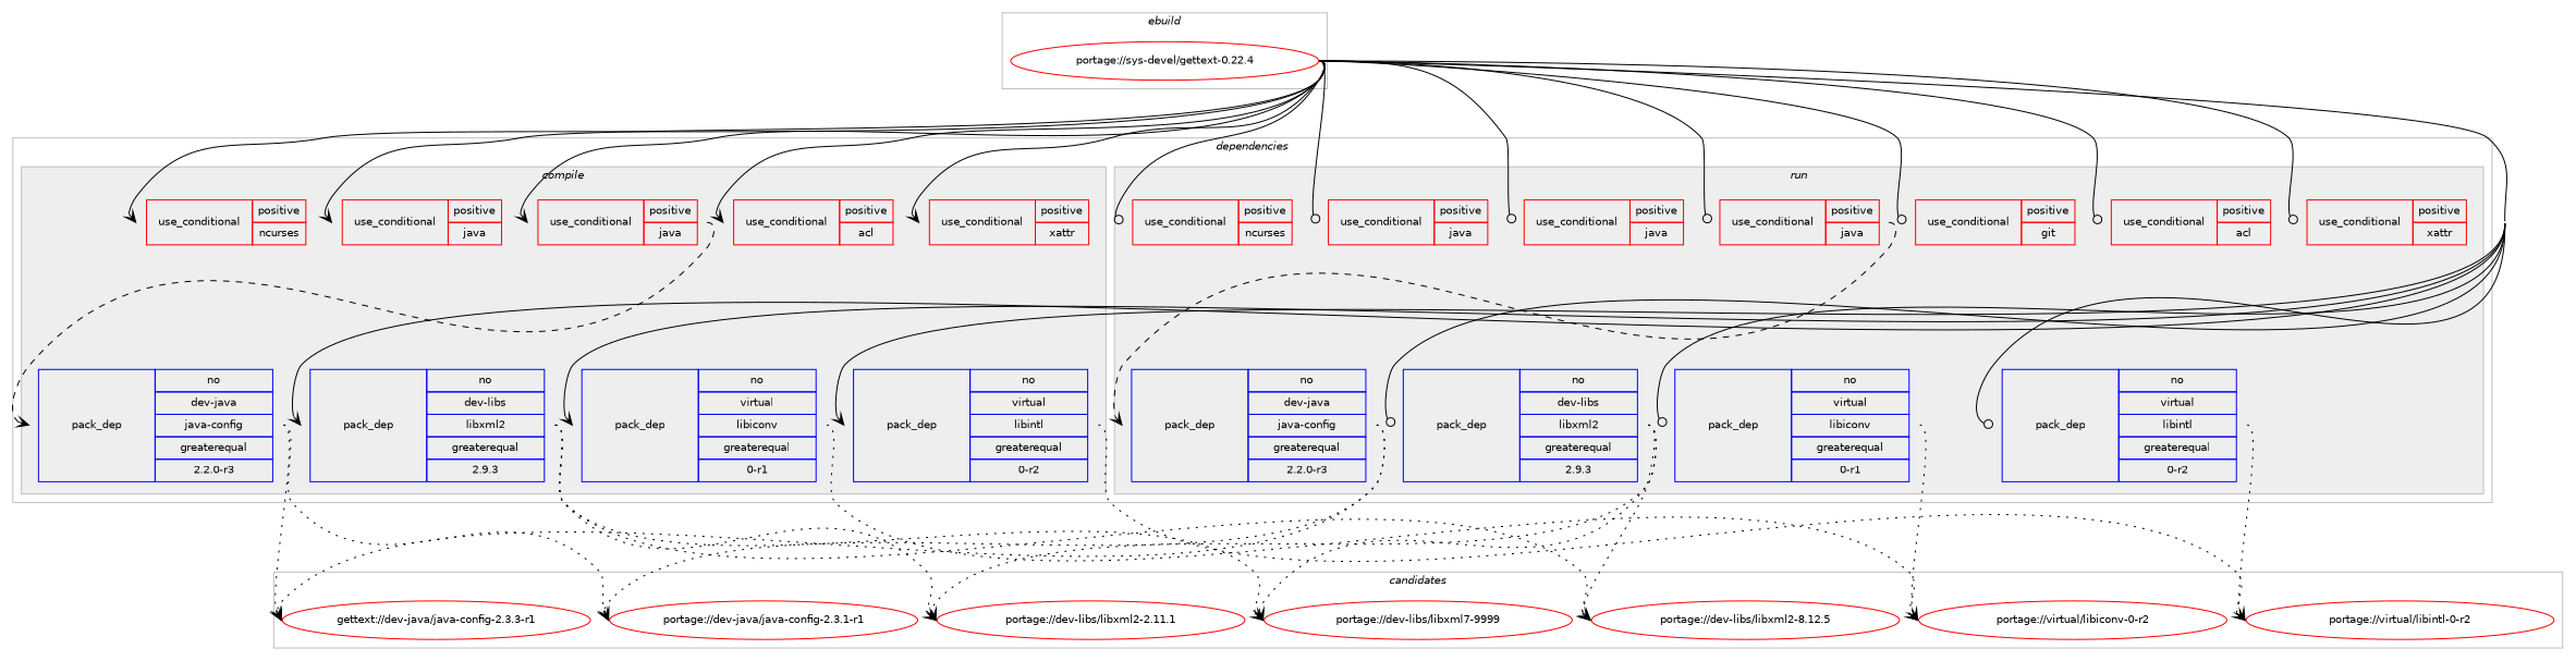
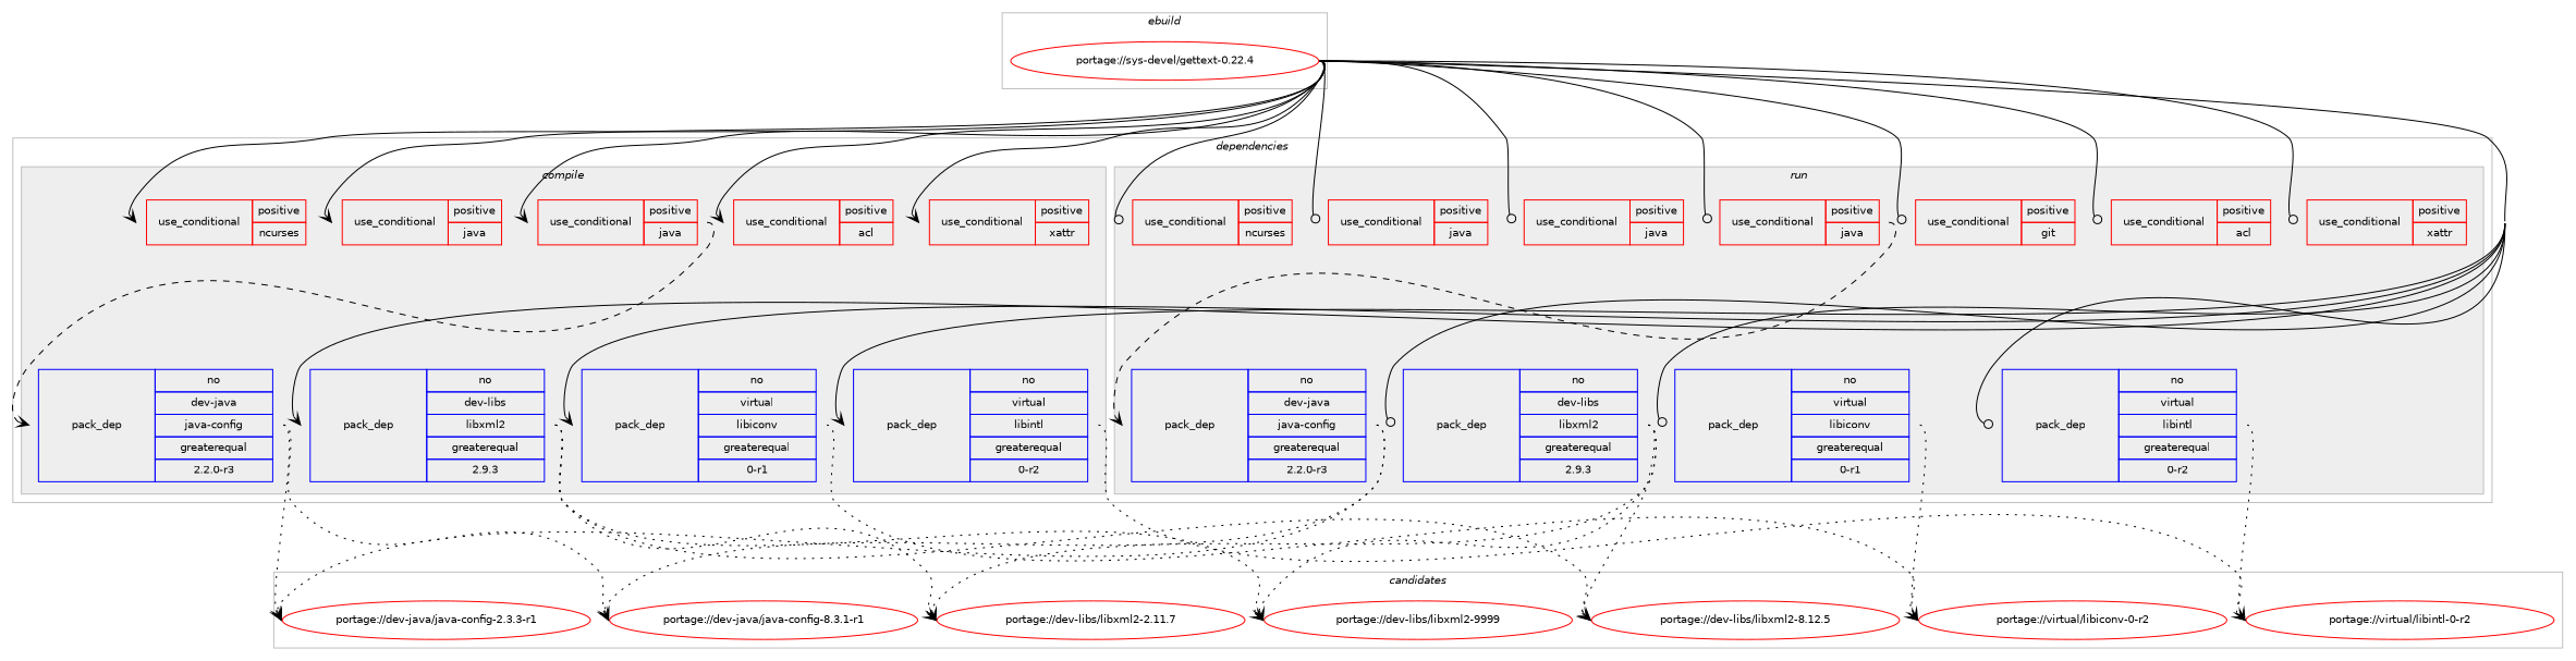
  digraph {
    compound=true
    concentrate=true
    fontname=Helvetica
    fontsize=10
    newrank=true
    rankdir=TB
    ranksep=1.5
    node [color=red fontname=Helvetica fontsize=10 shape=none]
    edge [arrowhead=vee headport=w style=solid tailport=e weight=20]
    n1 [label="portage://sys-devel/gettext-0.22.4" width=4 shape=""]
    n2 [label=<<TABLE BORDER="0" CELLBORDER="1" CELLSPACING="0" CELLPADDING="4"><TR><TD ROWSPAN="3" CELLPADDING="10">use_conditional</TD></TR><TR><TD>positive</TD></TR><TR><TD>acl</TD></TR></TABLE>>]
    n3 [color=blue label=<<TABLE BORDER="0" CELLBORDER="1" CELLSPACING="0" CELLPADDING="4" WIDTH="220"><TR><TD ROWSPAN="6" CELLPADDING="30">pack_dep</TD></TR><TR><TD WIDTH="110">no</TD></TR><TR><TD>dev-java</TD></TR><TR><TD>java-config</TD></TR><TR><TD>greaterequal</TD></TR><TR><TD>2.2.0-r3</TD></TR></TABLE>>]
    n4 [label=<<TABLE BORDER="0" CELLBORDER="1" CELLSPACING="0" CELLPADDING="4"><TR><TD ROWSPAN="3" CELLPADDING="10">use_conditional</TD></TR><TR><TD>positive</TD></TR><TR><TD>java</TD></TR></TABLE>>]
    n5 [label=<<TABLE BORDER="0" CELLBORDER="1" CELLSPACING="0" CELLPADDING="4"><TR><TD ROWSPAN="3" CELLPADDING="10">use_conditional</TD></TR><TR><TD>positive</TD></TR><TR><TD>java</TD></TR></TABLE>>]
    n6 [label=<<TABLE BORDER="0" CELLBORDER="1" CELLSPACING="0" CELLPADDING="4"><TR><TD ROWSPAN="3" CELLPADDING="10">use_conditional</TD></TR><TR><TD>positive</TD></TR><TR><TD>ncurses</TD></TR></TABLE>>]
    n7 [label=<<TABLE BORDER="0" CELLBORDER="1" CELLSPACING="0" CELLPADDING="4"><TR><TD ROWSPAN="3" CELLPADDING="10">use_conditional</TD></TR><TR><TD>positive</TD></TR><TR><TD>xattr</TD></TR></TABLE>>]
    n8 [color=blue label=<<TABLE BORDER="0" CELLBORDER="1" CELLSPACING="0" CELLPADDING="4" WIDTH="220"><TR><TD ROWSPAN="6" CELLPADDING="30">pack_dep</TD></TR><TR><TD WIDTH="110">no</TD></TR><TR><TD>dev-libs</TD></TR><TR><TD>libxml2</TD></TR><TR><TD>greaterequal</TD></TR><TR><TD>2.9.3</TD></TR></TABLE>>]
    n9 [color=blue label=<<TABLE BORDER="0" CELLBORDER="1" CELLSPACING="0" CELLPADDING="4" WIDTH="220"><TR><TD ROWSPAN="6" CELLPADDING="30">pack_dep</TD></TR><TR><TD WIDTH="110">no</TD></TR><TR><TD>virtual</TD></TR><TR><TD>libiconv</TD></TR><TR><TD>greaterequal</TD></TR><TR><TD>0-r1</TD></TR></TABLE>>]
    n10 [color=blue label=<<TABLE BORDER="0" CELLBORDER="1" CELLSPACING="0" CELLPADDING="4" WIDTH="220"><TR><TD ROWSPAN="6" CELLPADDING="30">pack_dep</TD></TR><TR><TD WIDTH="110">no</TD></TR><TR><TD>virtual</TD></TR><TR><TD>libintl</TD></TR><TR><TD>greaterequal</TD></TR><TR><TD>0-r2</TD></TR></TABLE>>]
    n11 [label=<<TABLE BORDER="0" CELLBORDER="1" CELLSPACING="0" CELLPADDING="4"><TR><TD ROWSPAN="3" CELLPADDING="10">use_conditional</TD></TR><TR><TD>positive</TD></TR><TR><TD>acl</TD></TR></TABLE>>]
    n12 [label=<<TABLE BORDER="0" CELLBORDER="1" CELLSPACING="0" CELLPADDING="4"><TR><TD ROWSPAN="3" CELLPADDING="10">use_conditional</TD></TR><TR><TD>positive</TD></TR><TR><TD>git</TD></TR></TABLE>>]
    n13 [color=blue label=<<TABLE BORDER="0" CELLBORDER="1" CELLSPACING="0" CELLPADDING="4" WIDTH="220"><TR><TD ROWSPAN="6" CELLPADDING="30">pack_dep</TD></TR><TR><TD WIDTH="110">no</TD></TR><TR><TD>dev-java</TD></TR><TR><TD>java-config</TD></TR><TR><TD>greaterequal</TD></TR><TR><TD>2.2.0-r3</TD></TR></TABLE>>]
    n14 [label=<<TABLE BORDER="0" CELLBORDER="1" CELLSPACING="0" CELLPADDING="4"><TR><TD ROWSPAN="3" CELLPADDING="10">use_conditional</TD></TR><TR><TD>positive</TD></TR><TR><TD>java</TD></TR></TABLE>>]
    n15 [label=<<TABLE BORDER="0" CELLBORDER="1" CELLSPACING="0" CELLPADDING="4"><TR><TD ROWSPAN="3" CELLPADDING="10">use_conditional</TD></TR><TR><TD>positive</TD></TR><TR><TD>java</TD></TR></TABLE>>]
    n16 [label=<<TABLE BORDER="0" CELLBORDER="1" CELLSPACING="0" CELLPADDING="4"><TR><TD ROWSPAN="3" CELLPADDING="10">use_conditional</TD></TR><TR><TD>positive</TD></TR><TR><TD>java</TD></TR></TABLE>>]
    n17 [label=<<TABLE BORDER="0" CELLBORDER="1" CELLSPACING="0" CELLPADDING="4"><TR><TD ROWSPAN="3" CELLPADDING="10">use_conditional</TD></TR><TR><TD>positive</TD></TR><TR><TD>ncurses</TD></TR></TABLE>>]
    n18 [label=<<TABLE BORDER="0" CELLBORDER="1" CELLSPACING="0" CELLPADDING="4"><TR><TD ROWSPAN="3" CELLPADDING="10">use_conditional</TD></TR><TR><TD>positive</TD></TR><TR><TD>xattr</TD></TR></TABLE>>]
    n19 [color=blue label=<<TABLE BORDER="0" CELLBORDER="1" CELLSPACING="0" CELLPADDING="4" WIDTH="220"><TR><TD ROWSPAN="6" CELLPADDING="30">pack_dep</TD></TR><TR><TD WIDTH="110">no</TD></TR><TR><TD>dev-libs</TD></TR><TR><TD>libxml2</TD></TR><TR><TD>greaterequal</TD></TR><TR><TD>2.9.3</TD></TR></TABLE>>]
    n20 [color=blue label=<<TABLE BORDER="0" CELLBORDER="1" CELLSPACING="0" CELLPADDING="4" WIDTH="220"><TR><TD ROWSPAN="6" CELLPADDING="30">pack_dep</TD></TR><TR><TD WIDTH="110">no</TD></TR><TR><TD>virtual</TD></TR><TR><TD>libiconv</TD></TR><TR><TD>greaterequal</TD></TR><TR><TD>0-r1</TD></TR></TABLE>>]
    n21 [color=blue label=<<TABLE BORDER="0" CELLBORDER="1" CELLSPACING="0" CELLPADDING="4" WIDTH="220"><TR><TD ROWSPAN="6" CELLPADDING="30">pack_dep</TD></TR><TR><TD WIDTH="110">no</TD></TR><TR><TD>virtual</TD></TR><TR><TD>libintl</TD></TR><TR><TD>greaterequal</TD></TR><TR><TD>0-r2</TD></TR></TABLE>>]
-   n22 [label="portage://dev-java/java-config-2.3.1-r1" width=4 shape=""]
-   n23 [label="gettext://dev-java/java-config-2.3.3-r1" width=4 shape=""]
-   n24 [label="portage://dev-libs/libxml2-2.11.1" width=4 shape=""]
+   n22 [label="portage://dev-java/java-config-8.3.1-r1" width=4 shape=""]
+   n23 [label="portage://dev-java/java-config-2.3.3-r1" width=4 shape=""]
+   n24 [label="portage://dev-libs/libxml2-2.11.7" width=4 shape=""]
    n25 [label="portage://dev-libs/libxml2-8.12.5" width=4 shape=""]
-   n26 [label="portage://dev-libs/libxml7-9999" width=4 shape=""]
+   n26 [label="portage://dev-libs/libxml2-9999" width=4 shape=""]
    n27 [label="portage://virtual/libiconv-0-r2" width=4 shape=""]
    n28 [label="portage://virtual/libintl-0-r2" width=4 shape=""]
    subgraph cluster_1 {
      color=gray
      label=<<i>ebuild</i>>
      rank=same
      n1
    }
    subgraph cluster_2 {
      color=gray
      label=<<i>dependencies</i>>
      subgraph cluster_3 {
        color=gray
        fillcolor="#eeeeee"
        label=<<i>compile</i>>
        style=filled
        subgraph sub_4 {
          color=gray
          fillcolor="#eeeeee"
          label=<<i>compile</i>>
          style=filled
          n2
        }
        subgraph sub_5 {
          color=gray
          fillcolor="#eeeeee"
          label=<<i>compile</i>>
          style=filled
          n4
          subgraph sub_6 {
            color=gray
            fillcolor="#eeeeee"
            label=<<i>compile</i>>
            style=filled
            n3
          }
        }
        subgraph sub_7 {
          color=gray
          fillcolor="#eeeeee"
          label=<<i>compile</i>>
          style=filled
          n5
        }
        subgraph sub_8 {
          color=gray
          fillcolor="#eeeeee"
          label=<<i>compile</i>>
          style=filled
          n6
        }
        subgraph sub_9 {
          color=gray
          fillcolor="#eeeeee"
          label=<<i>compile</i>>
          style=filled
          n7
        }
        subgraph sub_10 {
          color=gray
          fillcolor="#eeeeee"
          label=<<i>compile</i>>
          style=filled
          n8
        }
        subgraph sub_11 {
          color=gray
          fillcolor="#eeeeee"
          label=<<i>compile</i>>
          style=filled
          n9
        }
        subgraph sub_12 {
          color=gray
          fillcolor="#eeeeee"
          label=<<i>compile</i>>
          style=filled
          n10
        }
      }
      subgraph cluster_13 {
        color=gray
        fillcolor="#eeeeee"
        label=<<i>compile and run</i>>
        style=filled
      }
      subgraph cluster_14 {
        color=gray
        fillcolor="#eeeeee"
        label=<<i>run</i>>
        style=filled
        subgraph sub_15 {
          color=gray
          fillcolor="#eeeeee"
          label=<<i>run</i>>
          style=filled
          n11
        }
        subgraph sub_16 {
          color=gray
          fillcolor="#eeeeee"
          label=<<i>run</i>>
          style=filled
          n12
        }
        subgraph sub_17 {
          color=gray
          fillcolor="#eeeeee"
          label=<<i>run</i>>
          style=filled
          n14
          subgraph sub_18 {
            color=gray
            fillcolor="#eeeeee"
            label=<<i>run</i>>
            style=filled
            n13
          }
        }
        subgraph sub_19 {
          color=gray
          fillcolor="#eeeeee"
          label=<<i>run</i>>
          style=filled
          n15
        }
        subgraph sub_20 {
          color=gray
          fillcolor="#eeeeee"
          label=<<i>run</i>>
          style=filled
          n16
        }
        subgraph sub_21 {
          color=gray
          fillcolor="#eeeeee"
          label=<<i>run</i>>
          style=filled
          n17
        }
        subgraph sub_22 {
          color=gray
          fillcolor="#eeeeee"
          label=<<i>run</i>>
          style=filled
          n18
        }
        subgraph sub_23 {
          color=gray
          fillcolor="#eeeeee"
          label=<<i>run</i>>
          style=filled
          n19
        }
        subgraph sub_24 {
          color=gray
          fillcolor="#eeeeee"
          label=<<i>run</i>>
          style=filled
          n20
        }
        subgraph sub_25 {
          color=gray
          fillcolor="#eeeeee"
          label=<<i>run</i>>
          style=filled
          n21
        }
      }
    }
    subgraph cluster_26 {
      color=gray
      label=<<i>candidates</i>>
      rank=same
      subgraph sub_27 {
        color=black
        label=<<i>candidates</i>>
        nodesep=1
        rank=same
        n22
        n23
      }
      subgraph sub_28 {
        color=black
        label=<<i>candidates</i>>
        nodesep=1
        rank=same
        n24
        n25
        n26
      }
      subgraph sub_29 {
        color=black
        label=<<i>candidates</i>>
        nodesep=1
        rank=same
        n27
      }
      subgraph sub_30 {
        color=black
        label=<<i>candidates</i>>
        nodesep=1
        rank=same
        n28
      }
      subgraph sub_31 {
        color=black
        label=<<i>candidates</i>>
        nodesep=1
        rank=same
        n22
        n23
      }
      subgraph sub_32 {
        color=black
        label=<<i>candidates</i>>
        nodesep=1
        rank=same
        n24
        n25
        n26
      }
      subgraph sub_33 {
        color=black
        label=<<i>candidates</i>>
        nodesep=1
        rank=same
        n27
      }
      subgraph sub_34 {
        color=black
        label=<<i>candidates</i>>
        nodesep=1
        rank=same
        n28
      }
    }
    n1 -> n2
    n1 -> n4
    n1 -> n5
    n1 -> n6
    n1 -> n7
    n1 -> n8
    n1 -> n9
    n1 -> n10
    n1 -> n11 [arrowhead=odot]
    n1 -> n12 [arrowhead=odot]
    n1 -> n14 [arrowhead=odot]
    n1 -> n15 [arrowhead=odot]
    n1 -> n16 [arrowhead=odot]
    n1 -> n17 [arrowhead=odot]
    n1 -> n18 [arrowhead=odot]
    n1 -> n19 [arrowhead=odot]
    n1 -> n20 [arrowhead=odot]
    n1 -> n21 [arrowhead=odot]
    n3 -> n22 [style=dotted weight=100]
    n3 -> n23 [style=dotted weight=100]
    n4 -> n3 [style=dashed]
    n8 -> n24 [style=dotted weight=100]
    n8 -> n25 [style=dotted weight=100]
    n8 -> n26 [style=dotted weight=100]
    n9 -> n27 [style=dotted weight=100]
    n10 -> n28 [style=dotted weight=100]
    n13 -> n22 [style=dotted weight=100]
    n13 -> n23 [style=dotted weight=100]
    n14 -> n13 [style=dashed]
    n19 -> n24 [style=dotted weight=100]
    n19 -> n25 [style=dotted weight=100]
    n19 -> n26 [style=dotted weight=100]
    n20 -> n27 [style=dotted weight=100]
    n21 -> n28 [style=dotted weight=100]
  }
